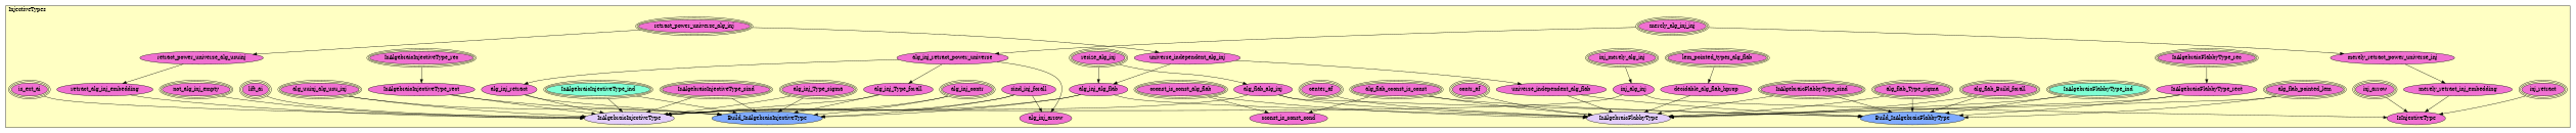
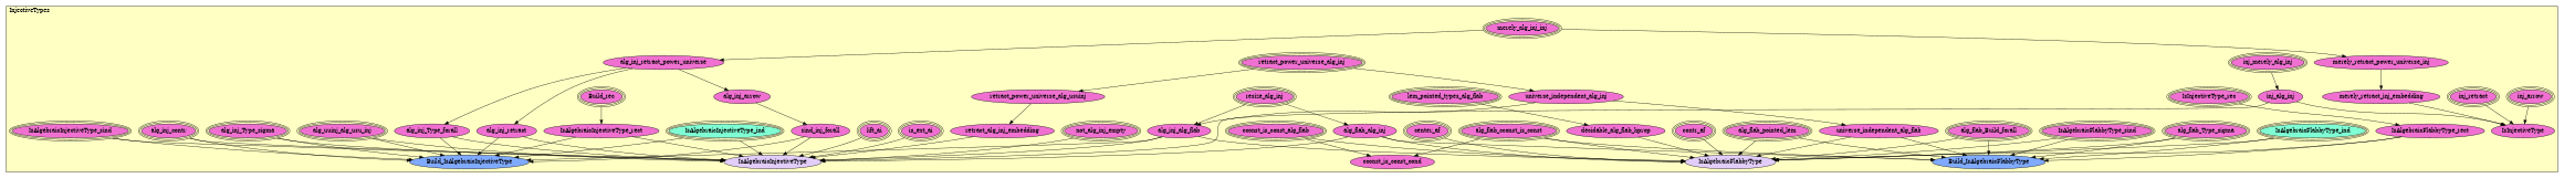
  digraph {
    node [fillcolor="#F070D1" peripheries=3 style=filled]
    n1 [label=lem_pointed_types_alg_flab]
    n2 [label=decidable_alg_flab_hprop peripheries=""]
    n3 [label=alg_flab_pointed_lem]
    n4 [label=merely_alg_inj_inj]
    n5 [label=merely_retract_power_universe_inj peripheries=""]
    n6 [label=inj_arrow]
    n7 [label=merely_retract_inj_embedding peripheries=""]
    n8 [label=inj_retract]
    n9 [label=inj_merely_alg_inj]
    n10 [label=inj_alg_inj peripheries=""]
    n11 [label=alg_inj_retract_power_universe peripheries=""]
    n12 [label=retract_power_universe_alg_inj]
    n13 [label=universe_independent_alg_inj peripheries=""]
    n14 [label=universe_independent_alg_flab peripheries=""]
    n15 [label=alg_flab_Build_forall]
    n16 [label=alg_flab_Type_sigma]
    n17 [label=resize_alg_inj]
    n18 [label=alg_inj_alg_flab peripheries=""]
    n19 [label=alg_flab_alg_inj peripheries=""]
    n20 [label=cconst_is_const_alg_flab]
    n21 [label=alg_flab_cconst_is_const]
    n22 [label=cconst_is_const_cond peripheries=""]
    n23 [label=contr_af]
    n24 [label=center_af]
    n25 [label=IsAlgebraicFlabbyType_sind]
-   n26 [label=IsAlgebraicFlabbyType_rec]
+   n26 [label=IsInjectiveType_rec]
    n27 [fillcolor="#7FFFD4" label=IsAlgebraicFlabbyType_ind]
    n28 [label=IsAlgebraicFlabbyType_rect peripheries=""]
    n29 [fillcolor="#7FAAFF" label=Build_IsAlgebraicFlabbyType peripheries=""]
    n30 [fillcolor="#E2CDFA" label=IsAlgebraicFlabbyType peripheries=""]
    n31 [label=alg_uuinj_alg_usu_inj]
    n32 [label=retract_power_universe_alg_usuinj peripheries=""]
    n33 [label=retract_alg_inj_embedding peripheries=""]
    n34 [label=alg_inj_arrow peripheries=""]
    n35 [label=sind_inj_forall peripheries=""]
    n36 [label=alg_inj_retract peripheries=""]
    n37 [label=alg_inj_Type_forall peripheries=""]
    n38 [label=alg_inj_Type_sigma]
    n39 [label=not_alg_inj_empty]
    n40 [label=alg_inj_contr]
    n41 [label=is_ext_ai]
    n42 [label=lift_ai]
    n43 [label=IsAlgebraicInjectiveType_sind]
-   n44 [label=IsAlgebraicInjectiveType_rec]
+   n44 [label=Build_rec]
    n45 [fillcolor="#7FFFD4" label=IsAlgebraicInjectiveType_ind]
    n46 [label=IsAlgebraicInjectiveType_rect peripheries=""]
    n47 [fillcolor="#7FAAFF" label=Build_IsAlgebraicInjectiveType peripheries=""]
    n48 [fillcolor="#E2CDFA" label=IsAlgebraicInjectiveType peripheries=""]
    n49 [label=IsInjectiveType peripheries=""]
    subgraph cluster_1 {
      fillcolor="#FFFFC3"
      label=InjectiveTypes
      labeljust=l
      style=filled
      n1
      n2
      n3
      n4
      n5
      n6
      n7
      n8
      n9
      n10
      n11
      n12
      n13
      n14
      n15
      n16
      n17
      n18
      n19
      n20
      n21
      n22
      n23
      n24
      n25
      n26
      n27
      n28
      n29
      n30
      n31
      n32
      n33
      n34
      n35
      n36
      n37
      n38
      n39
      n40
      n41
      n42
      n43
      n44
      n45
      n46
      n47
      n48
      n49
    }
    n1 -> n2
    n2 -> n30
    n3 -> n29
    n3 -> n30
    n4 -> n5
    n4 -> n11
    n5 -> n7
    n6 -> n49
    n7 -> n49
    n8 -> n49
    n9 -> n10
    n10 -> n48
    n10 -> n49
    n11 -> n34
    n11 -> n36
    n11 -> n37
    n12 -> n13
    n12 -> n32
    n13 -> n14
    n13 -> n18
    n14 -> n29
    n14 -> n30
    n15 -> n29
    n15 -> n30
    n16 -> n29
    n16 -> n30
    n17 -> n18
    n17 -> n19
    n18 -> n30
    n18 -> n47
    n18 -> n48
    n19 -> n29
    n19 -> n30
    n19 -> n48
    n20 -> n22
    n20 -> n30
    n21 -> n22
    n21 -> n29
    n21 -> n30
    n23 -> n30
    n24 -> n30
    n25 -> n29
    n25 -> n30
    n26 -> n28
    n27 -> n29
    n27 -> n30
    n28 -> n29
    n28 -> n30
    n31 -> n47
    n31 -> n48
    n32 -> n33
    n33 -> n48
-   n35 -> n34
+   n34 -> n35
    n35 -> n47
    n35 -> n48
    n36 -> n47
    n36 -> n48
    n37 -> n47
    n37 -> n48
    n38 -> n47
    n38 -> n48
    n39 -> n48
    n40 -> n47
    n40 -> n48
    n41 -> n48
    n42 -> n48
    n43 -> n47
    n43 -> n48
    n44 -> n46
    n45 -> n47
    n45 -> n48
    n46 -> n47
    n46 -> n48
  }
